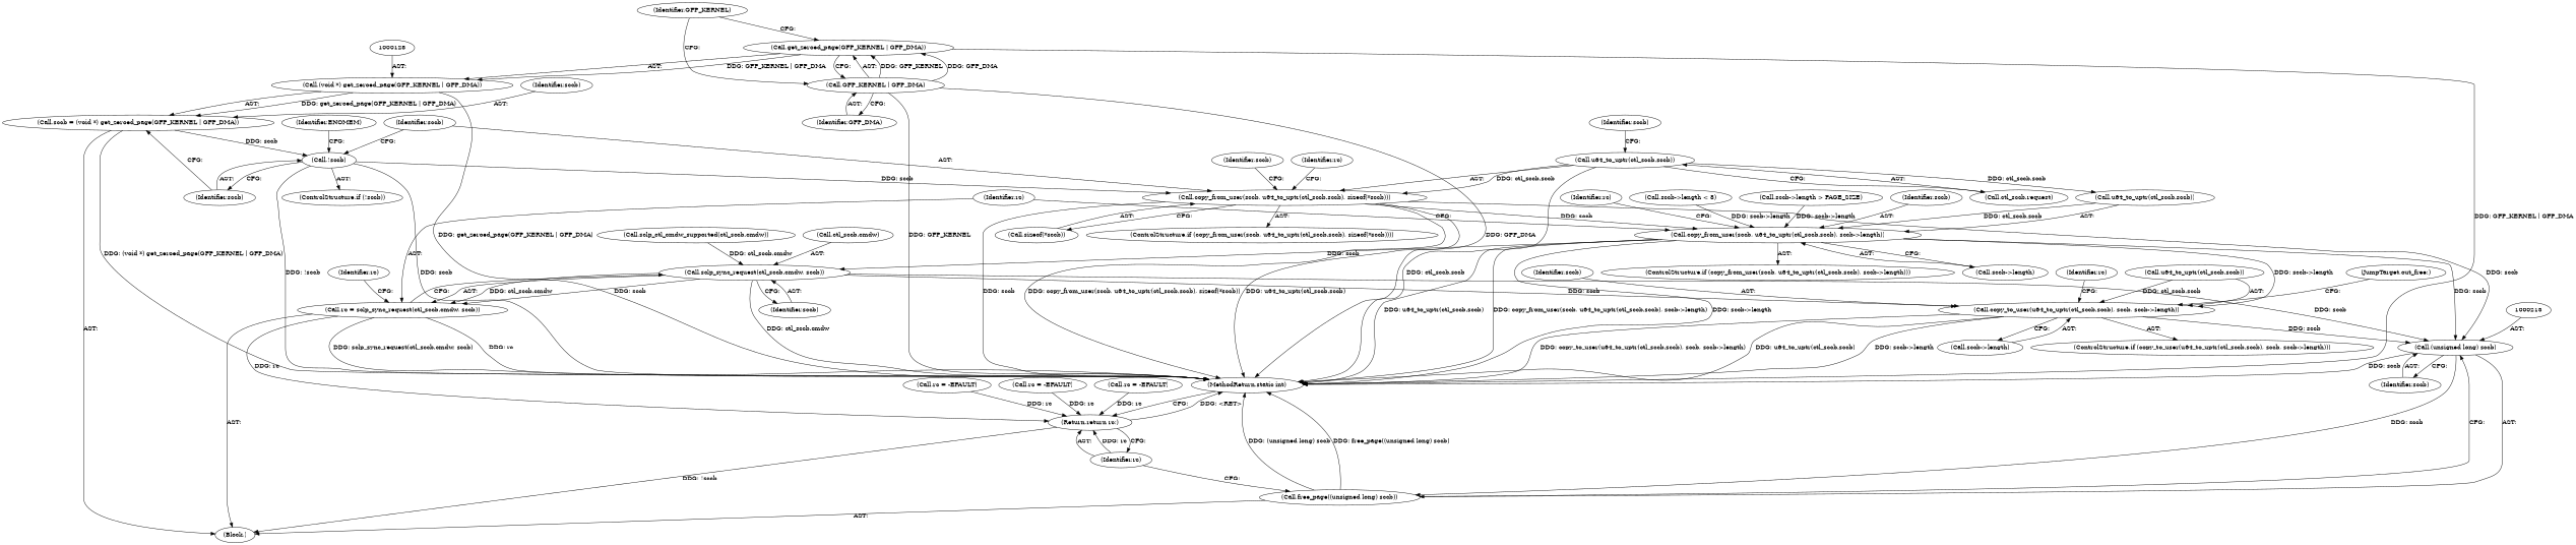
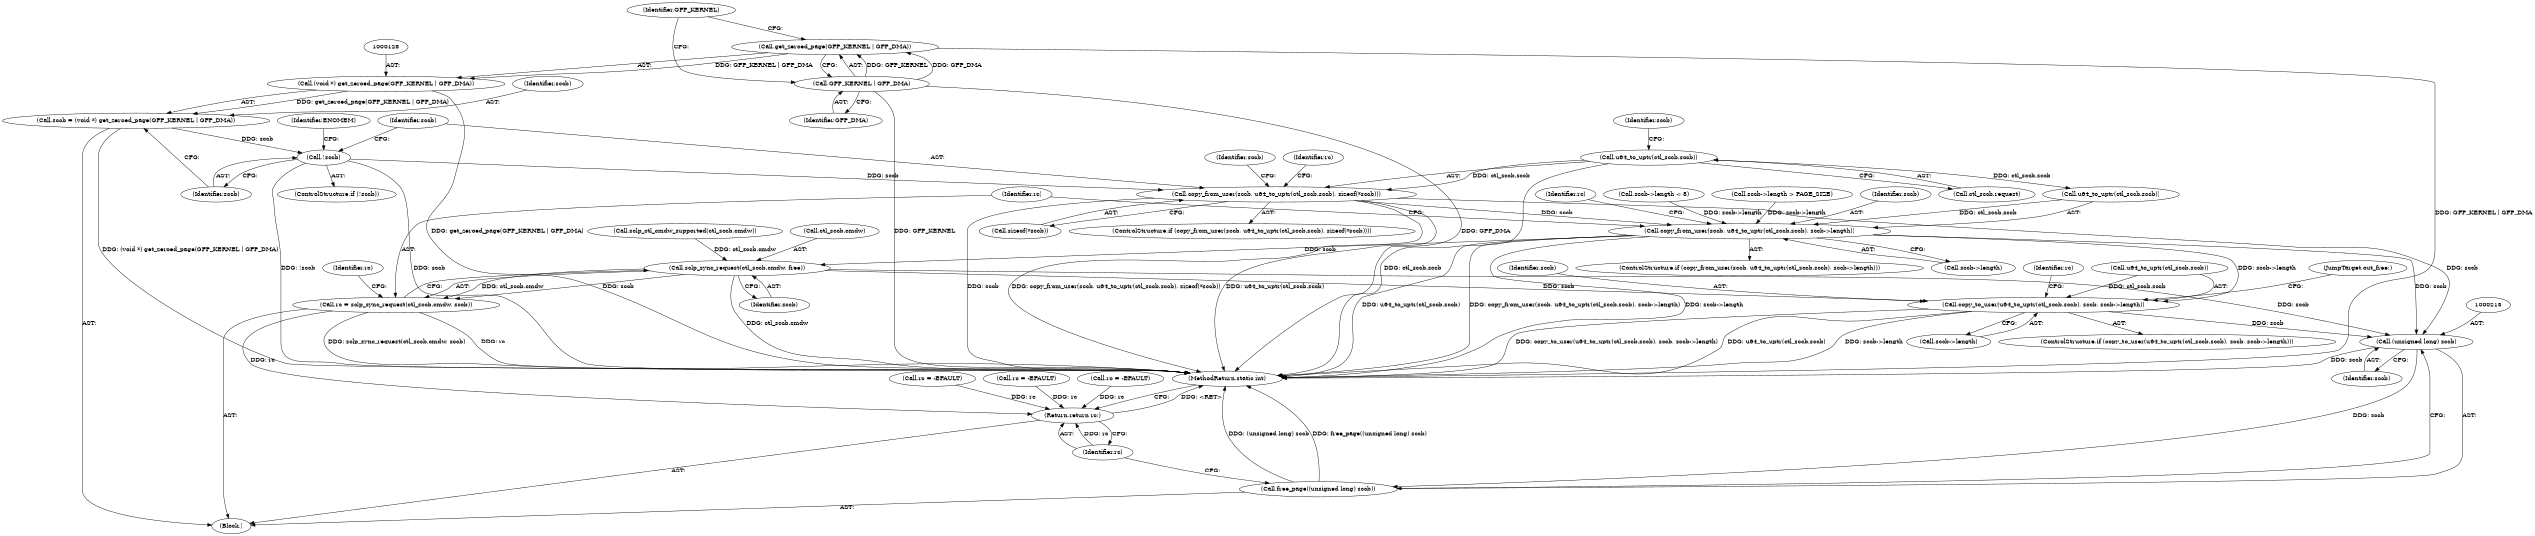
  digraph {
    n1 [label="(Call,copy_from_user(sccb, u64_to_uptr(ctl_sccb.sccb), sizeof(*sccb)))"]
    n2 [label="(Call,copy_from_user(sccb, u64_to_uptr(ctl_sccb.sccb), sccb->length))"]
    n3 [label="(Call,(unsigned long) sccb)"]
    n4 [label="(MethodReturn,static int)"]
    n5 [label="(Call,sizeof(*sccb))"]
    n6 [label="(ControlStructure,if (copy_from_user(sccb, u64_to_uptr(ctl_sccb.sccb), sizeof(*sccb))))"]
-   n7 [label="(Call,sclp_sync_request(ctl_sccb.cmdw, sccb))"]
+   n7 [label="(Call,sclp_sync_request(ctl_sccb.cmdw, free))"]
    n8 [label="(Call,copy_to_user(u64_to_uptr(ctl_sccb.sccb), sccb, sccb->length))"]
    n9 [label="(Call,sccb->length)"]
    n10 [label="(ControlStructure,if (copy_from_user(sccb, u64_to_uptr(ctl_sccb.sccb), sccb->length)))"]
    n11 [label="(Call,free_page((unsigned long) sccb))"]
    n12 [label="(Identifier,sccb)"]
    n13 [label="(Return,return rc;)"]
    n14 [label="(Call,!sccb)"]
    n15 [label="(ControlStructure,if (!sccb))"]
    n16 [label="(Identifier,sccb)"]
    n17 [label="(Call,sccb = (void *) get_zeroed_page(GFP_KERNEL | GFP_DMA))"]
    n18 [label="(Block,)"]
    n19 [label="(Call,(void *) get_zeroed_page(GFP_KERNEL | GFP_DMA))"]
    n20 [label="(Call,get_zeroed_page(GFP_KERNEL | GFP_DMA))"]
    n21 [label="(Call,GFP_KERNEL | GFP_DMA)"]
    n22 [label="(Identifier,GFP_DMA)"]
    n23 [label="(Call,u64_to_uptr(ctl_sccb.sccb))"]
    n24 [label="(Call,ctl_sccb.request)"]
    n25 [label="(Call,u64_to_uptr(ctl_sccb.sccb))"]
    n26 [label="(Call,rc = sclp_sync_request(ctl_sccb.cmdw, sccb))"]
    n27 [label="(Identifier,sccb)"]
    n28 [label="(Call,sccb->length)"]
    n29 [label="(ControlStructure,if (copy_to_user(u64_to_uptr(ctl_sccb.sccb), sccb, sccb->length)))"]
    n30 [label="(Identifier,rc)"]
    n31 [label="(Identifier,rc)"]
    n32 [label="(Call,rc = -EFAULT)"]
    n33 [label="(Identifier,sccb)"]
    n34 [label="(Call,sclp_ctl_cmdw_supported(ctl_sccb.cmdw))"]
    n35 [label="(JumpTarget,out_free:)"]
    n36 [label="(Identifier,rc)"]
    n37 [label="(Identifier,sccb)"]
    n38 [label="(Call,u64_to_uptr(ctl_sccb.sccb))"]
    n39 [label="(Call,sccb->length < 8)"]
    n40 [label="(Identifier,rc)"]
    n41 [label="(Identifier,ENOMEM)"]
    n42 [label="(Call,sccb->length > PAGE_SIZE)"]
    n43 [label="(Identifier,sccb)"]
    n44 [label="(Call,ctl_sccb.cmdw)"]
    n45 [label="(Call,rc = -EFAULT)"]
    n46 [label="(Identifier,sccb)"]
    n47 [label="(Identifier,sccb)"]
    n48 [label="(Call,rc = -EFAULT)"]
    n49 [label="(Identifier,GFP_KERNEL)"]
    n50 [label="(Identifier,sccb)"]
    n51 [label="(Identifier,rc)"]
    n52 [label="(Identifier,rc)"]
    1000128
    1000213
    n1 -> n2 [label="DDG: sccb"]
    n1 -> n3 [label="DDG: sccb"]
    n1 -> n4 [label="DDG: u64_to_uptr(ctl_sccb.sccb)"]
    n1 -> n4 [label="DDG: sccb"]
    n1 -> n4 [label="DDG: copy_from_user(sccb, u64_to_uptr(ctl_sccb.sccb), sizeof(*sccb))"]
    n1 -> n5 [label="CFG: "]
    n1 -> n6 [label="AST: "]
    n2 -> n3 [label="DDG: sccb"]
    n2 -> n4 [label="DDG: u64_to_uptr(ctl_sccb.sccb)"]
    n2 -> n4 [label="DDG: copy_from_user(sccb, u64_to_uptr(ctl_sccb.sccb), sccb->length)"]
    n2 -> n4 [label="DDG: sccb->length"]
    n2 -> n7 [label="DDG: sccb"]
    n2 -> n8 [label="DDG: sccb->length"]
    n2 -> n9 [label="CFG: "]
    n2 -> n10 [label="AST: "]
    n3 -> n4 [label="DDG: sccb"]
    n3 -> n11 [label="AST: "]
    n3 -> n11 [label="DDG: sccb"]
    n3 -> n12 [label="CFG: "]
    n4 -> n13 [label="CFG: "]
    n5 -> n1 [label="AST: "]
    n7 -> n3 [label="DDG: sccb"]
    n7 -> n4 [label="DDG: ctl_sccb.cmdw"]
    n7 -> n8 [label="DDG: sccb"]
    n7 -> n26 [label="AST: "]
    n7 -> n26 [label="DDG: ctl_sccb.cmdw"]
    n7 -> n26 [label="DDG: sccb"]
    n7 -> n27 [label="CFG: "]
    n8 -> n3 [label="DDG: sccb"]
    n8 -> n4 [label="DDG: sccb->length"]
    n8 -> n4 [label="DDG: copy_to_user(u64_to_uptr(ctl_sccb.sccb), sccb, sccb->length)"]
    n8 -> n4 [label="DDG: u64_to_uptr(ctl_sccb.sccb)"]
    n8 -> n28 [label="CFG: "]
    n8 -> n29 [label="AST: "]
    n9 -> n2 [label="AST: "]
    n11 -> n3 [label="CFG: "]
    n11 -> n4 [label="DDG: (unsigned long) sccb"]
    n11 -> n4 [label="DDG: free_page((unsigned long) sccb)"]
    n11 -> n18 [label="AST: "]
    n12 -> n3 [label="AST: "]
    n13 -> n4 [label="DDG: <RET>"]
-   n13 -> n18 [label="DDG: !sccb"]
+   n13 -> n18 [label="AST: "]
    n13 -> n30 [label="CFG: "]
    n14 -> n1 [label="DDG: sccb"]
    n14 -> n4 [label="DDG: !sccb"]
    n14 -> n4 [label="DDG: sccb"]
    n14 -> n15 [label="AST: "]
    n14 -> n16 [label="CFG: "]
    n16 -> n14 [label="AST: "]
    n16 -> n17 [label="CFG: "]
    n17 -> n4 [label="DDG: (void *) get_zeroed_page(GFP_KERNEL | GFP_DMA)"]
    n17 -> n14 [label="DDG: sccb"]
    n17 -> n18 [label="AST: "]
    n19 -> n4 [label="DDG: get_zeroed_page(GFP_KERNEL | GFP_DMA)"]
    n19 -> n17 [label="AST: "]
    n19 -> n17 [label="DDG: get_zeroed_page(GFP_KERNEL | GFP_DMA)"]
    n20 -> n4 [label="DDG: GFP_KERNEL | GFP_DMA"]
    n20 -> n19 [label="AST: "]
    n20 -> n19 [label="DDG: GFP_KERNEL | GFP_DMA"]
    n20 -> n21 [label="CFG: "]
    n21 -> n4 [label="DDG: GFP_DMA"]
    n21 -> n4 [label="DDG: GFP_KERNEL"]
    n21 -> n20 [label="AST: "]
    n21 -> n20 [label="DDG: GFP_KERNEL"]
    n21 -> n20 [label="DDG: GFP_DMA"]
    n21 -> n22 [label="CFG: "]
    n22 -> n21 [label="AST: "]
    n23 -> n1 [label="AST: "]
    n23 -> n1 [label="DDG: ctl_sccb.sccb"]
    n23 -> n4 [label="DDG: ctl_sccb.sccb"]
    n23 -> n24 [label="CFG: "]
    n23 -> n25 [label="DDG: ctl_sccb.sccb"]
    n24 -> n23 [label="AST: "]
    n25 -> n2 [label="AST: "]
    n25 -> n2 [label="DDG: ctl_sccb.sccb"]
    n26 -> n4 [label="DDG: sclp_sync_request(ctl_sccb.cmdw, sccb)"]
    n26 -> n4 [label="DDG: rc"]
    n26 -> n7 [label="CFG: "]
    n26 -> n13 [label="DDG: rc"]
    n26 -> n18 [label="AST: "]
    n27 -> n7 [label="AST: "]
    n28 -> n8 [label="AST: "]
    n30 -> n11 [label="CFG: "]
    n30 -> n13 [label="AST: "]
    n30 -> n13 [label="DDG: rc"]
    n31 -> n26 [label="CFG: "]
    n32 -> n13 [label="DDG: rc"]
    n33 -> n1 [label="AST: "]
    n33 -> n14 [label="CFG: "]
    n34 -> n7 [label="DDG: ctl_sccb.cmdw"]
    n35 -> n8 [label="CFG: "]
    n36 -> n2 [label="CFG: "]
    n37 -> n1 [label="CFG: "]
    n38 -> n8 [label="AST: "]
    n38 -> n8 [label="DDG: ctl_sccb.sccb"]
    n39 -> n2 [label="DDG: sccb->length"]
    n40 -> n2 [label="CFG: "]
    n40 -> n26 [label="AST: "]
    n41 -> n14 [label="CFG: "]
    n42 -> n2 [label="DDG: sccb->length"]
    n43 -> n17 [label="AST: "]
    n44 -> n7 [label="AST: "]
    n45 -> n13 [label="DDG: rc"]
    n46 -> n23 [label="CFG: "]
    n47 -> n2 [label="AST: "]
    n48 -> n13 [label="DDG: rc"]
    n49 -> n20 [label="CFG: "]
    n49 -> n21 [label="CFG: "]
    n50 -> n8 [label="AST: "]
    n51 -> n1 [label="CFG: "]
    n52 -> n8 [label="CFG: "]
    1000128 -> n19 [label="AST: "]
    1000213 -> n3 [label="AST: "]
  }
